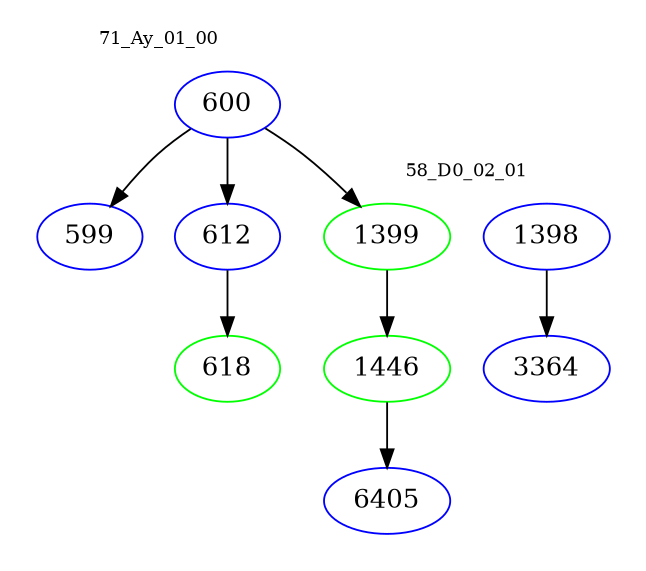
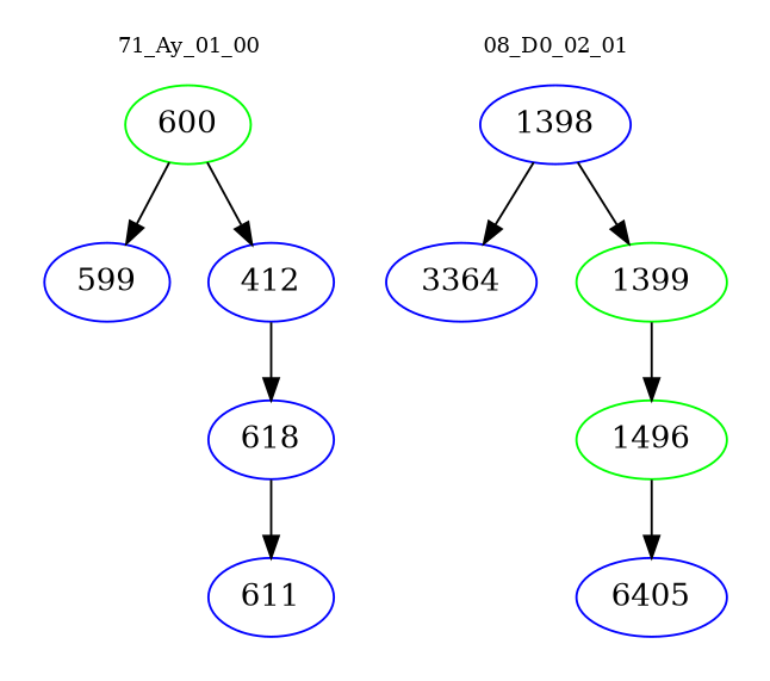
  digraph {
    node [color=blue]
    edge [color=black]
-   n1 [label=600]
+   n1 [color=green label=600]
    n2 [label=599]
-   n3 [label=612]
-   n4 [color=green label=618]
+   n3 [label=412]
+   n4 [label=618]
+   n5 [label=611]
    n6 [label=1398]
    n7 [label=3364]
    n8 [color=green label=1399]
-   n9 [color=green label=1446]
+   n9 [color=green label=1496]
    n10 [label=6405]
    subgraph cluster_1 {
      color=white
      fontsize=10
      label="71_Ay_01_00"
      n1
      n2
      n3
      n4
+     n5
    }
    subgraph cluster_2 {
      color=white
      fontsize=10
-     label="58_D0_02_01"
+     label="08_D0_02_01"
      n6
      n7
      n8
      n9
      n10
    }
    n1 -> n2
    n1 -> n3
    n3 -> n4
+   n4 -> n5
    n6 -> n7
-   n1 -> n8
+   n6 -> n8
    n8 -> n9
    n9 -> n10
  }
